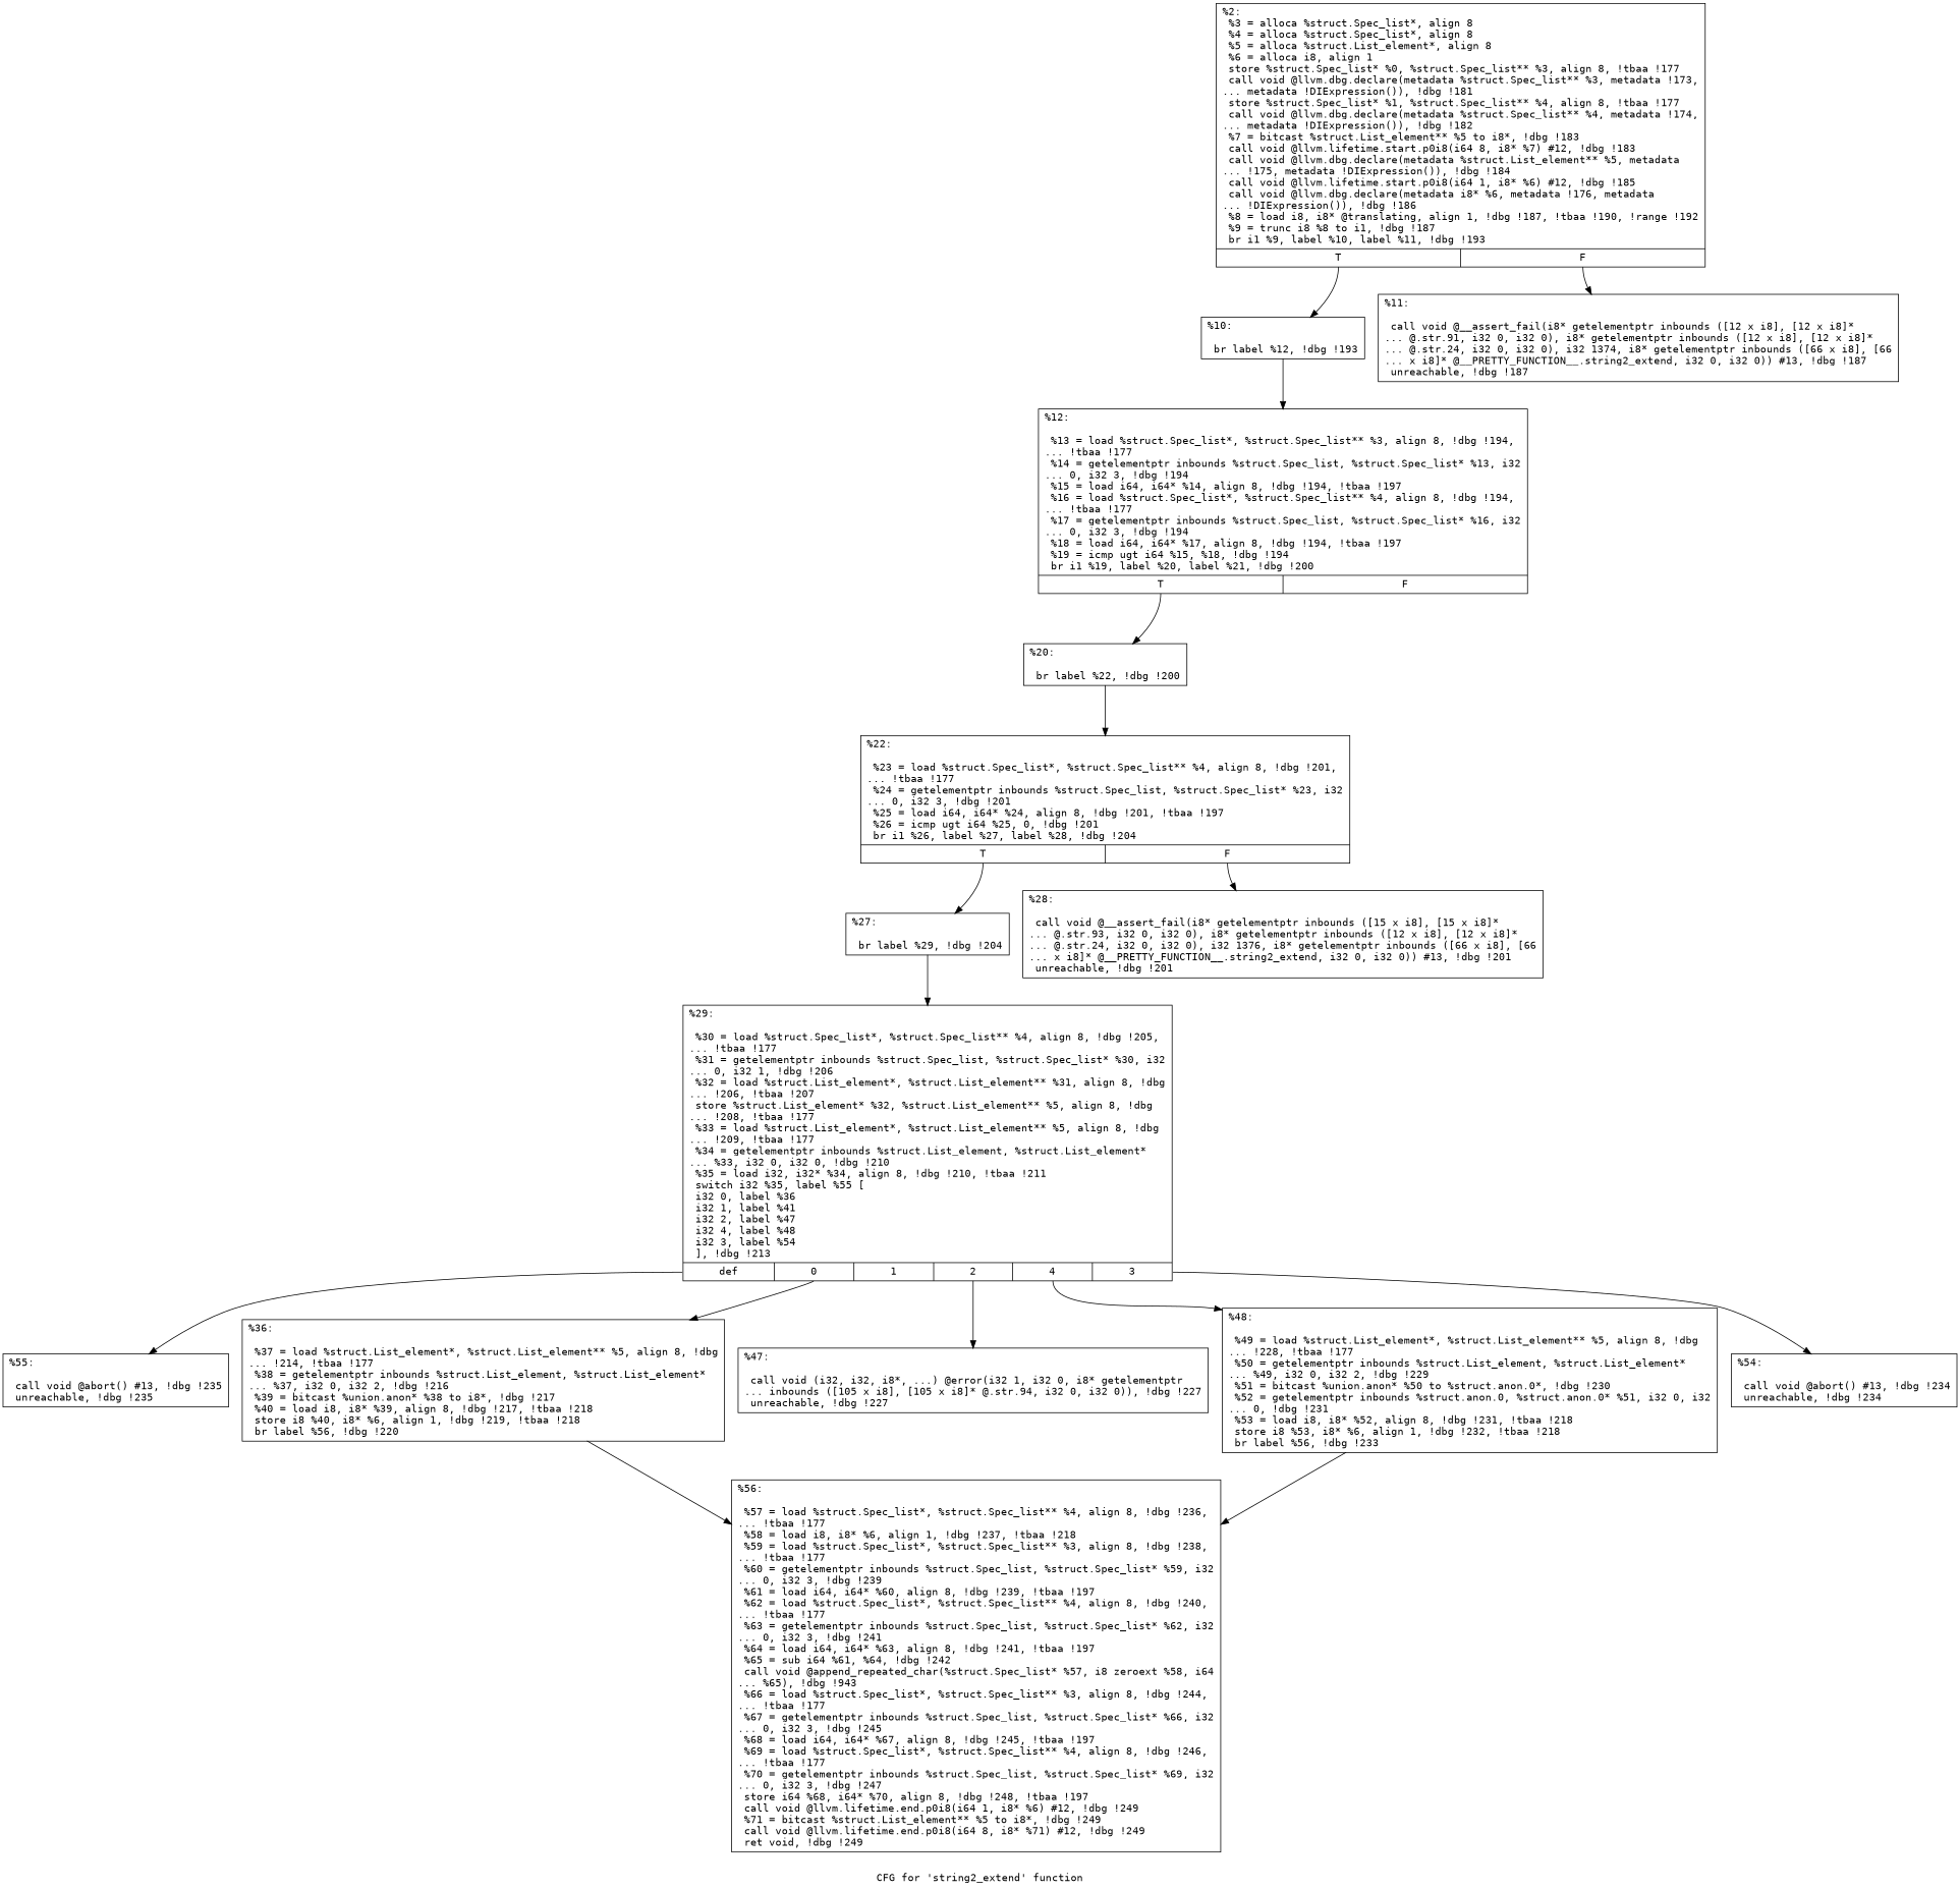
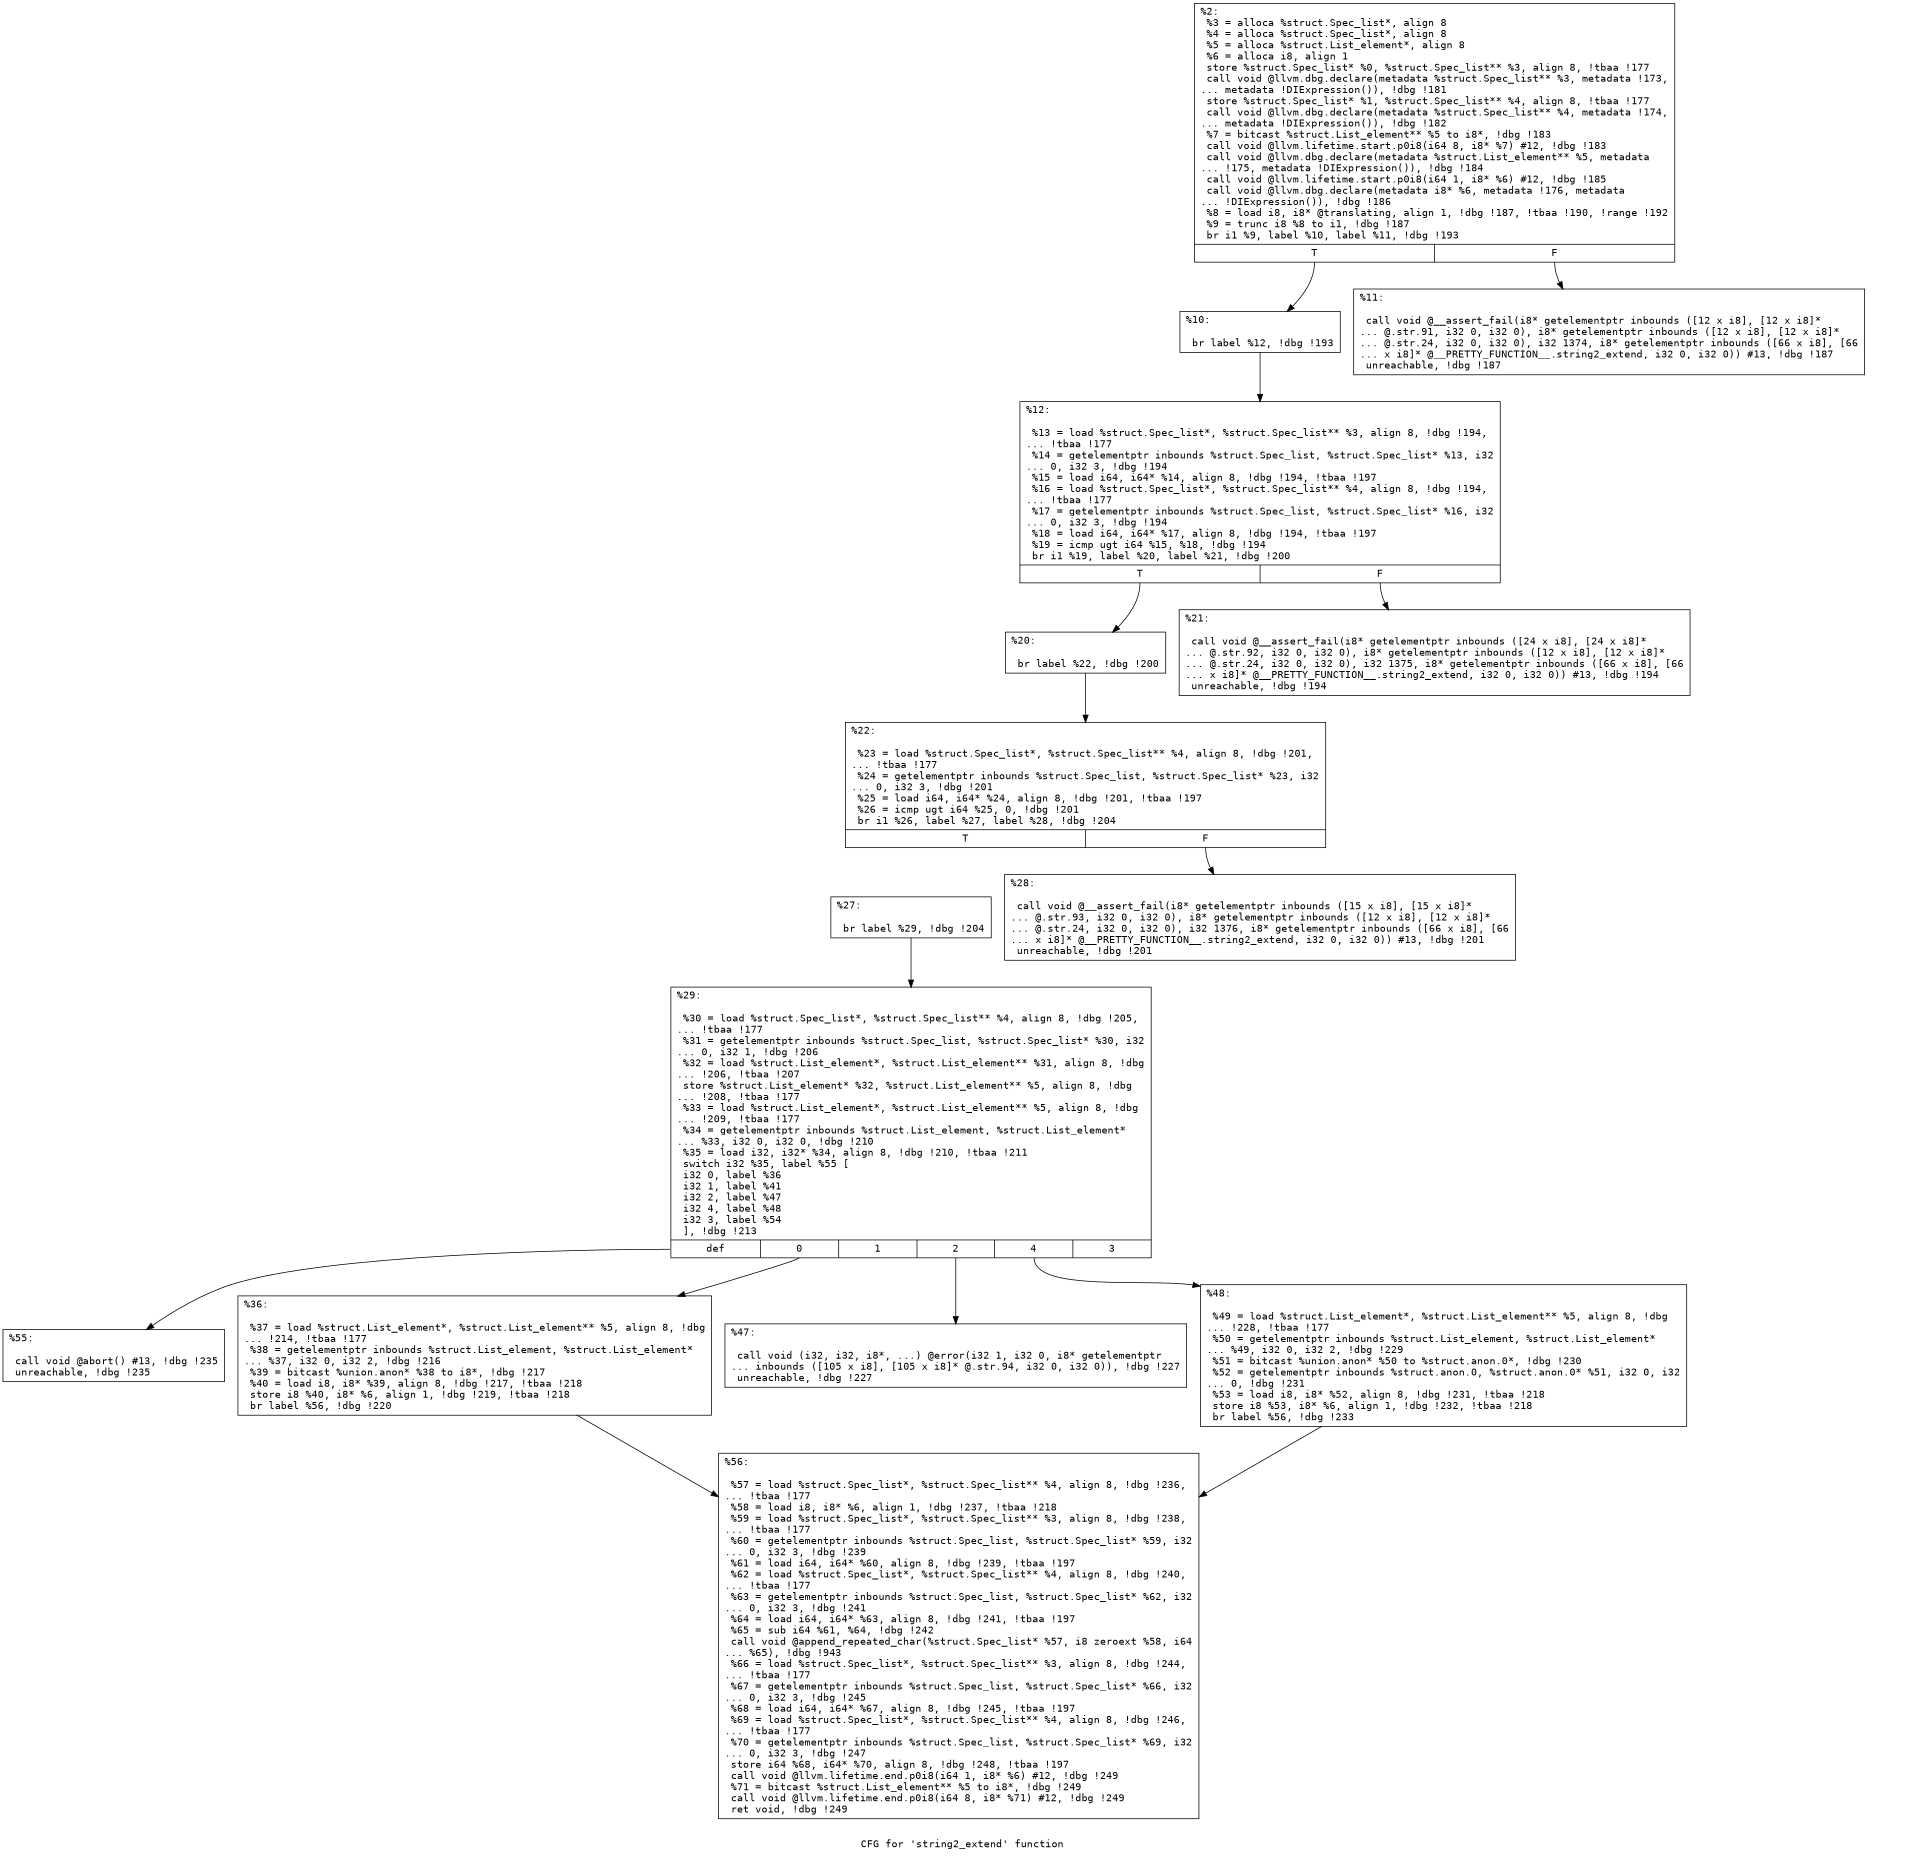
  digraph {
    fontname="DejaVu Sans Mono"
    label="CFG for 'string2_extend' function"
    node [fontname="DejaVu Sans Mono" shape=record]
    edge [fontname="DejaVu Sans Mono"]
    n1 [label="{%2:\l  %3 = alloca %struct.Spec_list*, align 8\l  %4 = alloca %struct.Spec_list*, align 8\l  %5 = alloca %struct.List_element*, align 8\l  %6 = alloca i8, align 1\l  store %struct.Spec_list* %0, %struct.Spec_list** %3, align 8, !tbaa !177\l  call void @llvm.dbg.declare(metadata %struct.Spec_list** %3, metadata !173,\l... metadata !DIExpression()), !dbg !181\l  store %struct.Spec_list* %1, %struct.Spec_list** %4, align 8, !tbaa !177\l  call void @llvm.dbg.declare(metadata %struct.Spec_list** %4, metadata !174,\l... metadata !DIExpression()), !dbg !182\l  %7 = bitcast %struct.List_element** %5 to i8*, !dbg !183\l  call void @llvm.lifetime.start.p0i8(i64 8, i8* %7) #12, !dbg !183\l  call void @llvm.dbg.declare(metadata %struct.List_element** %5, metadata\l... !175, metadata !DIExpression()), !dbg !184\l  call void @llvm.lifetime.start.p0i8(i64 1, i8* %6) #12, !dbg !185\l  call void @llvm.dbg.declare(metadata i8* %6, metadata !176, metadata\l... !DIExpression()), !dbg !186\l  %8 = load i8, i8* @translating, align 1, !dbg !187, !tbaa !190, !range !192\l  %9 = trunc i8 %8 to i1, !dbg !187\l  br i1 %9, label %10, label %11, !dbg !193\l|{<s0>T|<s1>F}}"]
    n2 [label="{%10:\l\l  br label %12, !dbg !193\l}"]
    n3 [label="{%11:\l\l  call void @__assert_fail(i8* getelementptr inbounds ([12 x i8], [12 x i8]*\l... @.str.91, i32 0, i32 0), i8* getelementptr inbounds ([12 x i8], [12 x i8]*\l... @.str.24, i32 0, i32 0), i32 1374, i8* getelementptr inbounds ([66 x i8], [66\l... x i8]* @__PRETTY_FUNCTION__.string2_extend, i32 0, i32 0)) #13, !dbg !187\l  unreachable, !dbg !187\l}"]
    n4 [label="{%12:\l\l  %13 = load %struct.Spec_list*, %struct.Spec_list** %3, align 8, !dbg !194,\l... !tbaa !177\l  %14 = getelementptr inbounds %struct.Spec_list, %struct.Spec_list* %13, i32\l... 0, i32 3, !dbg !194\l  %15 = load i64, i64* %14, align 8, !dbg !194, !tbaa !197\l  %16 = load %struct.Spec_list*, %struct.Spec_list** %4, align 8, !dbg !194,\l... !tbaa !177\l  %17 = getelementptr inbounds %struct.Spec_list, %struct.Spec_list* %16, i32\l... 0, i32 3, !dbg !194\l  %18 = load i64, i64* %17, align 8, !dbg !194, !tbaa !197\l  %19 = icmp ugt i64 %15, %18, !dbg !194\l  br i1 %19, label %20, label %21, !dbg !200\l|{<s0>T|<s1>F}}"]
    n5 [label="{%20:\l\l  br label %22, !dbg !200\l}"]
+   n6 [label="{%21:\l\l  call void @__assert_fail(i8* getelementptr inbounds ([24 x i8], [24 x i8]*\l... @.str.92, i32 0, i32 0), i8* getelementptr inbounds ([12 x i8], [12 x i8]*\l... @.str.24, i32 0, i32 0), i32 1375, i8* getelementptr inbounds ([66 x i8], [66\l... x i8]* @__PRETTY_FUNCTION__.string2_extend, i32 0, i32 0)) #13, !dbg !194\l  unreachable, !dbg !194\l}"]
    n7 [label="{%22:\l\l  %23 = load %struct.Spec_list*, %struct.Spec_list** %4, align 8, !dbg !201,\l... !tbaa !177\l  %24 = getelementptr inbounds %struct.Spec_list, %struct.Spec_list* %23, i32\l... 0, i32 3, !dbg !201\l  %25 = load i64, i64* %24, align 8, !dbg !201, !tbaa !197\l  %26 = icmp ugt i64 %25, 0, !dbg !201\l  br i1 %26, label %27, label %28, !dbg !204\l|{<s0>T|<s1>F}}"]
    n8 [label="{%27:\l\l  br label %29, !dbg !204\l}"]
    n9 [label="{%28:\l\l  call void @__assert_fail(i8* getelementptr inbounds ([15 x i8], [15 x i8]*\l... @.str.93, i32 0, i32 0), i8* getelementptr inbounds ([12 x i8], [12 x i8]*\l... @.str.24, i32 0, i32 0), i32 1376, i8* getelementptr inbounds ([66 x i8], [66\l... x i8]* @__PRETTY_FUNCTION__.string2_extend, i32 0, i32 0)) #13, !dbg !201\l  unreachable, !dbg !201\l}"]
    n10 [label="{%29:\l\l  %30 = load %struct.Spec_list*, %struct.Spec_list** %4, align 8, !dbg !205,\l... !tbaa !177\l  %31 = getelementptr inbounds %struct.Spec_list, %struct.Spec_list* %30, i32\l... 0, i32 1, !dbg !206\l  %32 = load %struct.List_element*, %struct.List_element** %31, align 8, !dbg\l... !206, !tbaa !207\l  store %struct.List_element* %32, %struct.List_element** %5, align 8, !dbg\l... !208, !tbaa !177\l  %33 = load %struct.List_element*, %struct.List_element** %5, align 8, !dbg\l... !209, !tbaa !177\l  %34 = getelementptr inbounds %struct.List_element, %struct.List_element*\l... %33, i32 0, i32 0, !dbg !210\l  %35 = load i32, i32* %34, align 8, !dbg !210, !tbaa !211\l  switch i32 %35, label %55 [\l    i32 0, label %36\l    i32 1, label %41\l    i32 2, label %47\l    i32 4, label %48\l    i32 3, label %54\l  ], !dbg !213\l|{<s0>def|<s1>0|<s2>1|<s3>2|<s4>4|<s5>3}}"]
    n11 [label="{%55:\l\l  call void @abort() #13, !dbg !235\l  unreachable, !dbg !235\l}"]
    n12 [label="{%36:\l\l  %37 = load %struct.List_element*, %struct.List_element** %5, align 8, !dbg\l... !214, !tbaa !177\l  %38 = getelementptr inbounds %struct.List_element, %struct.List_element*\l... %37, i32 0, i32 2, !dbg !216\l  %39 = bitcast %union.anon* %38 to i8*, !dbg !217\l  %40 = load i8, i8* %39, align 8, !dbg !217, !tbaa !218\l  store i8 %40, i8* %6, align 1, !dbg !219, !tbaa !218\l  br label %56, !dbg !220\l}"]
    n13 [label="{%47:\l\l  call void (i32, i32, i8*, ...) @error(i32 1, i32 0, i8* getelementptr\l... inbounds ([105 x i8], [105 x i8]* @.str.94, i32 0, i32 0)), !dbg !227\l  unreachable, !dbg !227\l}"]
    n14 [label="{%48:\l\l  %49 = load %struct.List_element*, %struct.List_element** %5, align 8, !dbg\l... !228, !tbaa !177\l  %50 = getelementptr inbounds %struct.List_element, %struct.List_element*\l... %49, i32 0, i32 2, !dbg !229\l  %51 = bitcast %union.anon* %50 to %struct.anon.0*, !dbg !230\l  %52 = getelementptr inbounds %struct.anon.0, %struct.anon.0* %51, i32 0, i32\l... 0, !dbg !231\l  %53 = load i8, i8* %52, align 8, !dbg !231, !tbaa !218\l  store i8 %53, i8* %6, align 1, !dbg !232, !tbaa !218\l  br label %56, !dbg !233\l}"]
-   n15 [label="{%54:\l\l  call void @abort() #13, !dbg !234\l  unreachable, !dbg !234\l}"]
    n16 [label="{%56:\l\l  %57 = load %struct.Spec_list*, %struct.Spec_list** %4, align 8, !dbg !236,\l... !tbaa !177\l  %58 = load i8, i8* %6, align 1, !dbg !237, !tbaa !218\l  %59 = load %struct.Spec_list*, %struct.Spec_list** %3, align 8, !dbg !238,\l... !tbaa !177\l  %60 = getelementptr inbounds %struct.Spec_list, %struct.Spec_list* %59, i32\l... 0, i32 3, !dbg !239\l  %61 = load i64, i64* %60, align 8, !dbg !239, !tbaa !197\l  %62 = load %struct.Spec_list*, %struct.Spec_list** %4, align 8, !dbg !240,\l... !tbaa !177\l  %63 = getelementptr inbounds %struct.Spec_list, %struct.Spec_list* %62, i32\l... 0, i32 3, !dbg !241\l  %64 = load i64, i64* %63, align 8, !dbg !241, !tbaa !197\l  %65 = sub i64 %61, %64, !dbg !242\l  call void @append_repeated_char(%struct.Spec_list* %57, i8 zeroext %58, i64\l... %65), !dbg !943\l  %66 = load %struct.Spec_list*, %struct.Spec_list** %3, align 8, !dbg !244,\l... !tbaa !177\l  %67 = getelementptr inbounds %struct.Spec_list, %struct.Spec_list* %66, i32\l... 0, i32 3, !dbg !245\l  %68 = load i64, i64* %67, align 8, !dbg !245, !tbaa !197\l  %69 = load %struct.Spec_list*, %struct.Spec_list** %4, align 8, !dbg !246,\l... !tbaa !177\l  %70 = getelementptr inbounds %struct.Spec_list, %struct.Spec_list* %69, i32\l... 0, i32 3, !dbg !247\l  store i64 %68, i64* %70, align 8, !dbg !248, !tbaa !197\l  call void @llvm.lifetime.end.p0i8(i64 1, i8* %6) #12, !dbg !249\l  %71 = bitcast %struct.List_element** %5 to i8*, !dbg !249\l  call void @llvm.lifetime.end.p0i8(i64 8, i8* %71) #12, !dbg !249\l  ret void, !dbg !249\l}"]
    n1 -> n2 [tailport=s0]
    n1 -> n3 [tailport=s1]
    n2 -> n4
    n4 -> n5 [tailport=s0]
+   n4 -> n6 [tailport=s1]
    n5 -> n7
-   n7 -> n8 [tailport=s0]
    n7 -> n9 [tailport=s1]
    n8 -> n10
    n10 -> n11 [tailport=s0]
    n10 -> n12 [tailport=s1]
    n10 -> n13 [tailport=s3]
    n10 -> n14 [tailport=s4]
-   n10 -> n15 [tailport=s5]
    n12 -> n16
    n14 -> n16
  }
